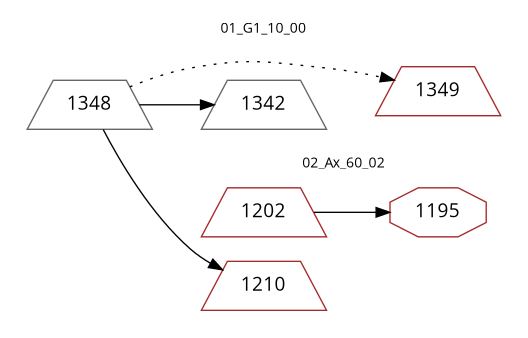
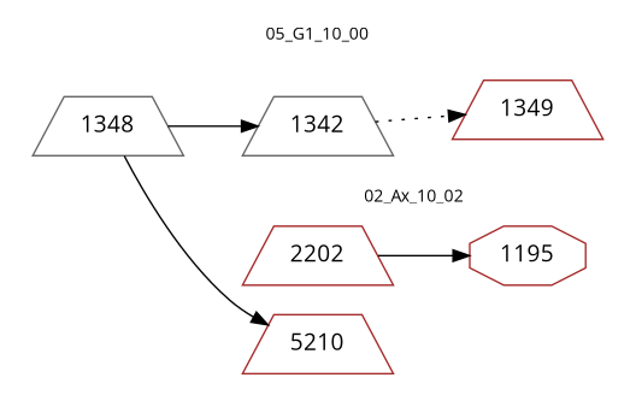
  digraph {
    fontname="Open Sans"
    rankdir=LR
    node [color=brown fontname="Open Sans" shape=trapezium]
    edge [color=black fontname="Open Sans" style=solid]
-   n1 [label=1202]
+   n1 [label=2202]
    n2 [label=1195 shape=octagon]
-   n3 [label=1210]
+   n3 [label=5210]
    n4 [color=gray40 label=1348]
    n5 [color=gray40 label=1342]
    n6 [label=1349]
    subgraph cluster_1 {
      color=white
      fontsize=10
-     label="02_Ax_60_02"
+     label="02_Ax_10_02"
      n1
      n2
      n3
    }
    subgraph cluster_2 {
      color=white
      fontsize=10
-     label="01_G1_10_00"
+     label="05_G1_10_00"
      n4
      n5
      n6
    }
    n1 -> n2
    n4 -> n3
    n4 -> n5
-   n4 -> n6 [style=dotted]
+   n5 -> n6 [style=dotted]
  }
